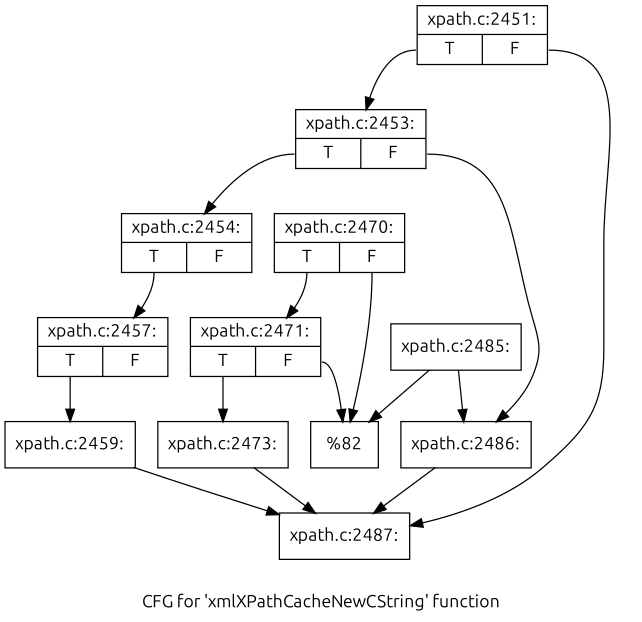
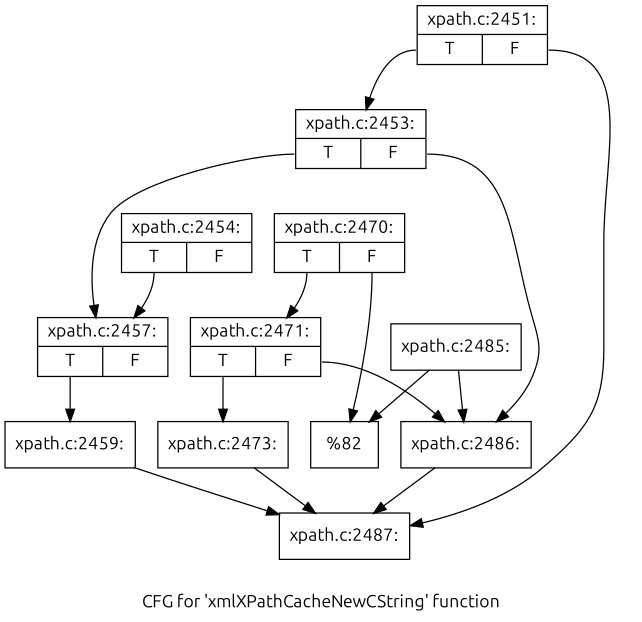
  digraph {
    fontname=Ubuntu
    label="CFG for 'xmlXPathCacheNewCString' function"
    node [fontname=Ubuntu shape=record]
    edge [fontname=Ubuntu tailport=s0]
    n1 [label="{xpath.c:2451:|{<s0>T|<s1>F}}"]
    n2 [label="{xpath.c:2453:|{<s0>T|<s1>F}}"]
    n3 [label="{xpath.c:2487:}"]
    n4 [label="{xpath.c:2486:}"]
    n5 [label="{xpath.c:2454:|{<s0>T|<s1>F}}"]
    n6 [label="{xpath.c:2457:|{<s0>T|<s1>F}}"]
    n7 [label="{xpath.c:2459:}"]
    n8 [label="{xpath.c:2470:|{<s0>T|<s1>F}}"]
    n9 [label="{xpath.c:2471:|{<s0>T|<s1>F}}"]
    n10 [label="{%82}"]
    n11 [label="{xpath.c:2473:}"]
    n12 [label="{xpath.c:2485:}"]
    n1 -> n2
    n1 -> n3 [tailport=s1]
    n2 -> n4 [tailport=s1]
-   n2 -> n5
+   n2 -> n6
    n4 -> n3
    n5 -> n6
    n6 -> n7
    n7 -> n3
    n8 -> n9
    n8 -> n10 [tailport=s1]
-   n9 -> n10 [tailport=s1]
+   n9 -> n4 [tailport=s1]
    n9 -> n11
    n11 -> n3
    n12 -> n4
    n12 -> n10
  }
